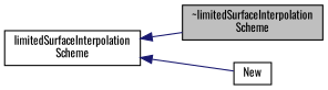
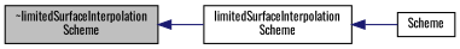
  digraph {
    fontname=Oswald
    rankdir=LR
    node [color=black fontname=Oswald fontsize=10 shape=record]
    edge [color=midnightblue dir=back fontname=Oswald fontsize=10 labelfontname=Helvetica labelfontsize=10 style=solid]
    n1 [fillcolor=grey75 fontcolor=black height=0.2 label="~limitedSurfaceInterpolation\lScheme" style=filled width=0.4]
    n2 [height=0.2 label="limitedSurfaceInterpolation\lScheme" width=0.4]
-   n3 [height=0.2 label=New width=0.4]
-   n2 -> n1
+   n3 [height=0.2 label=Scheme width=0.4]
+   n1 -> n2
    n2 -> n3
  }
